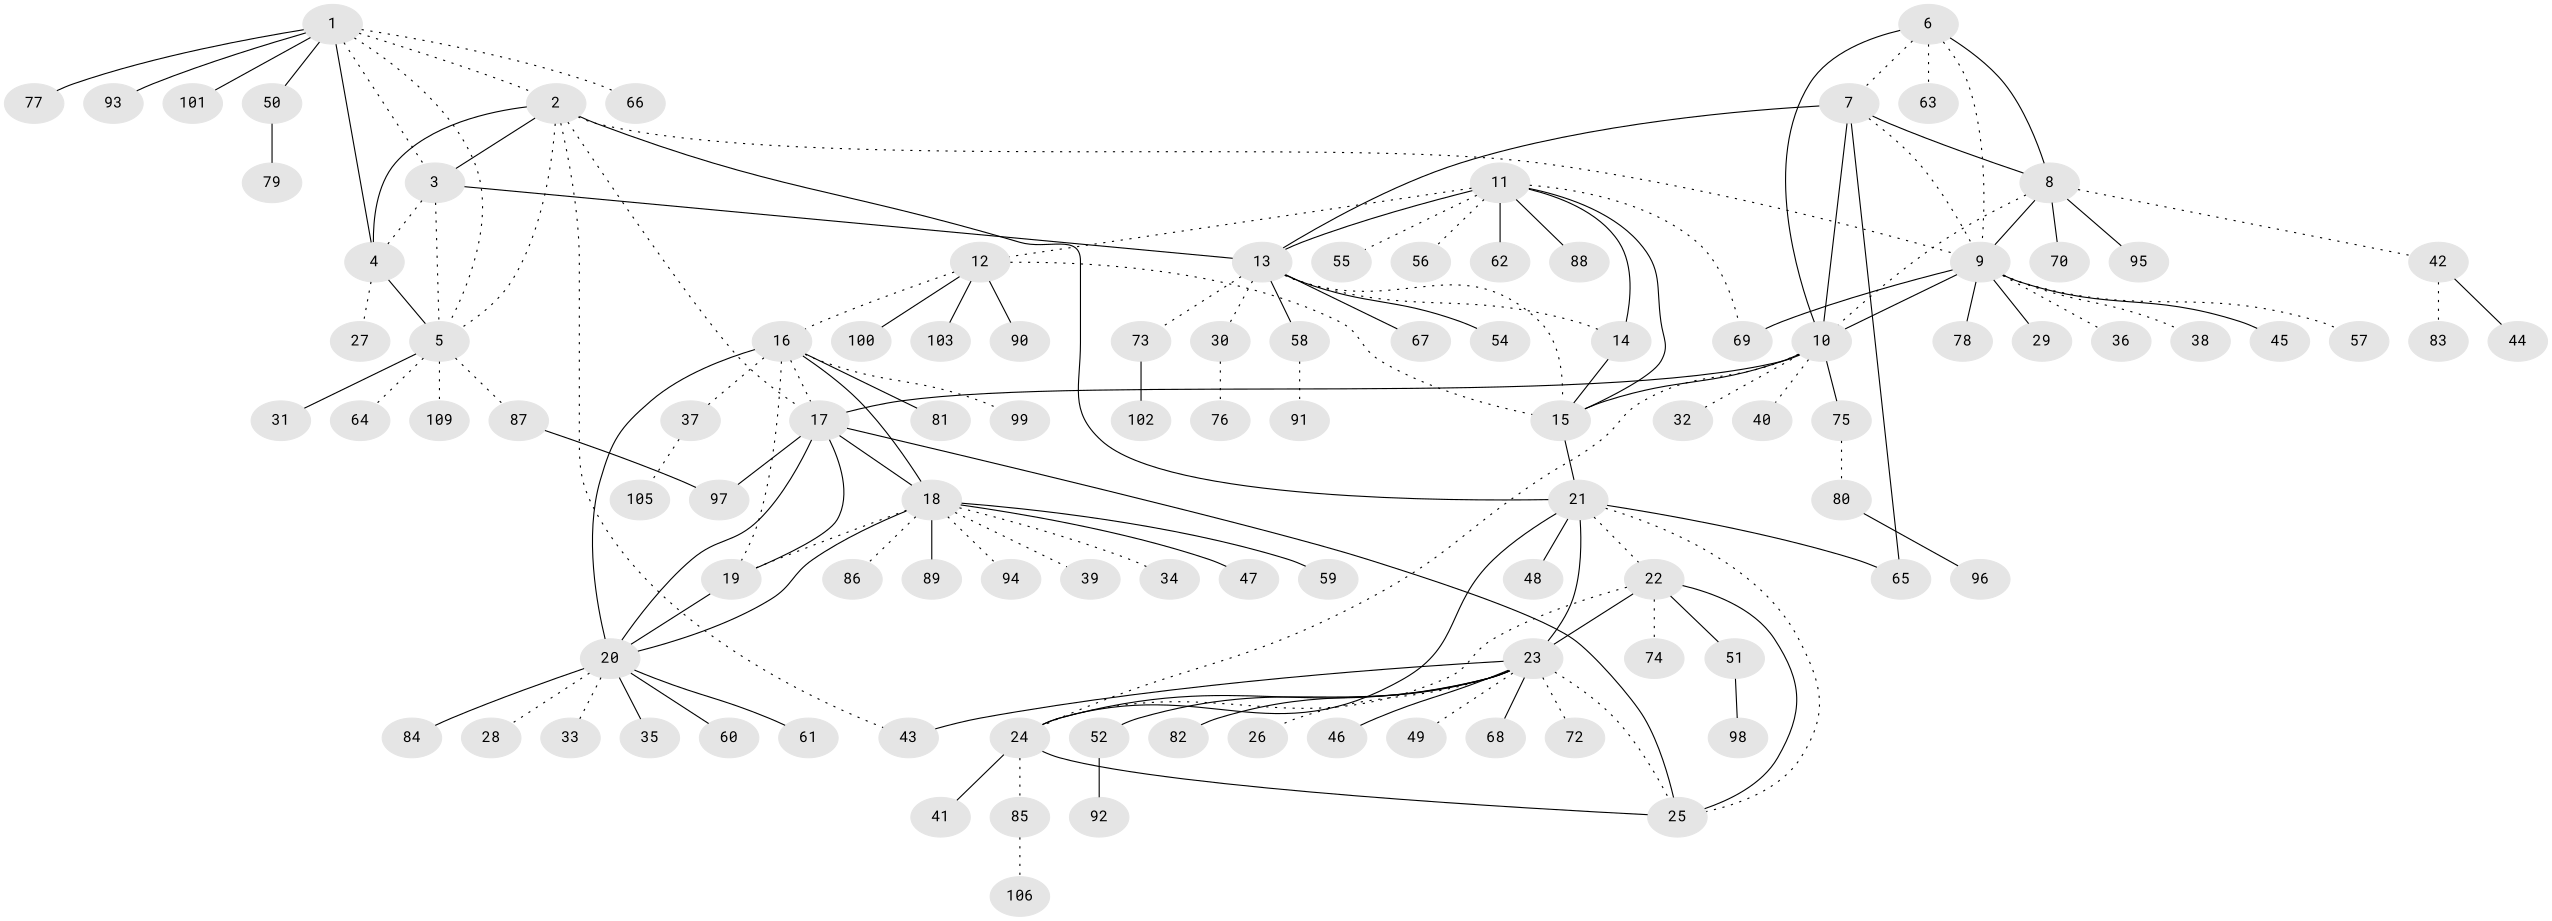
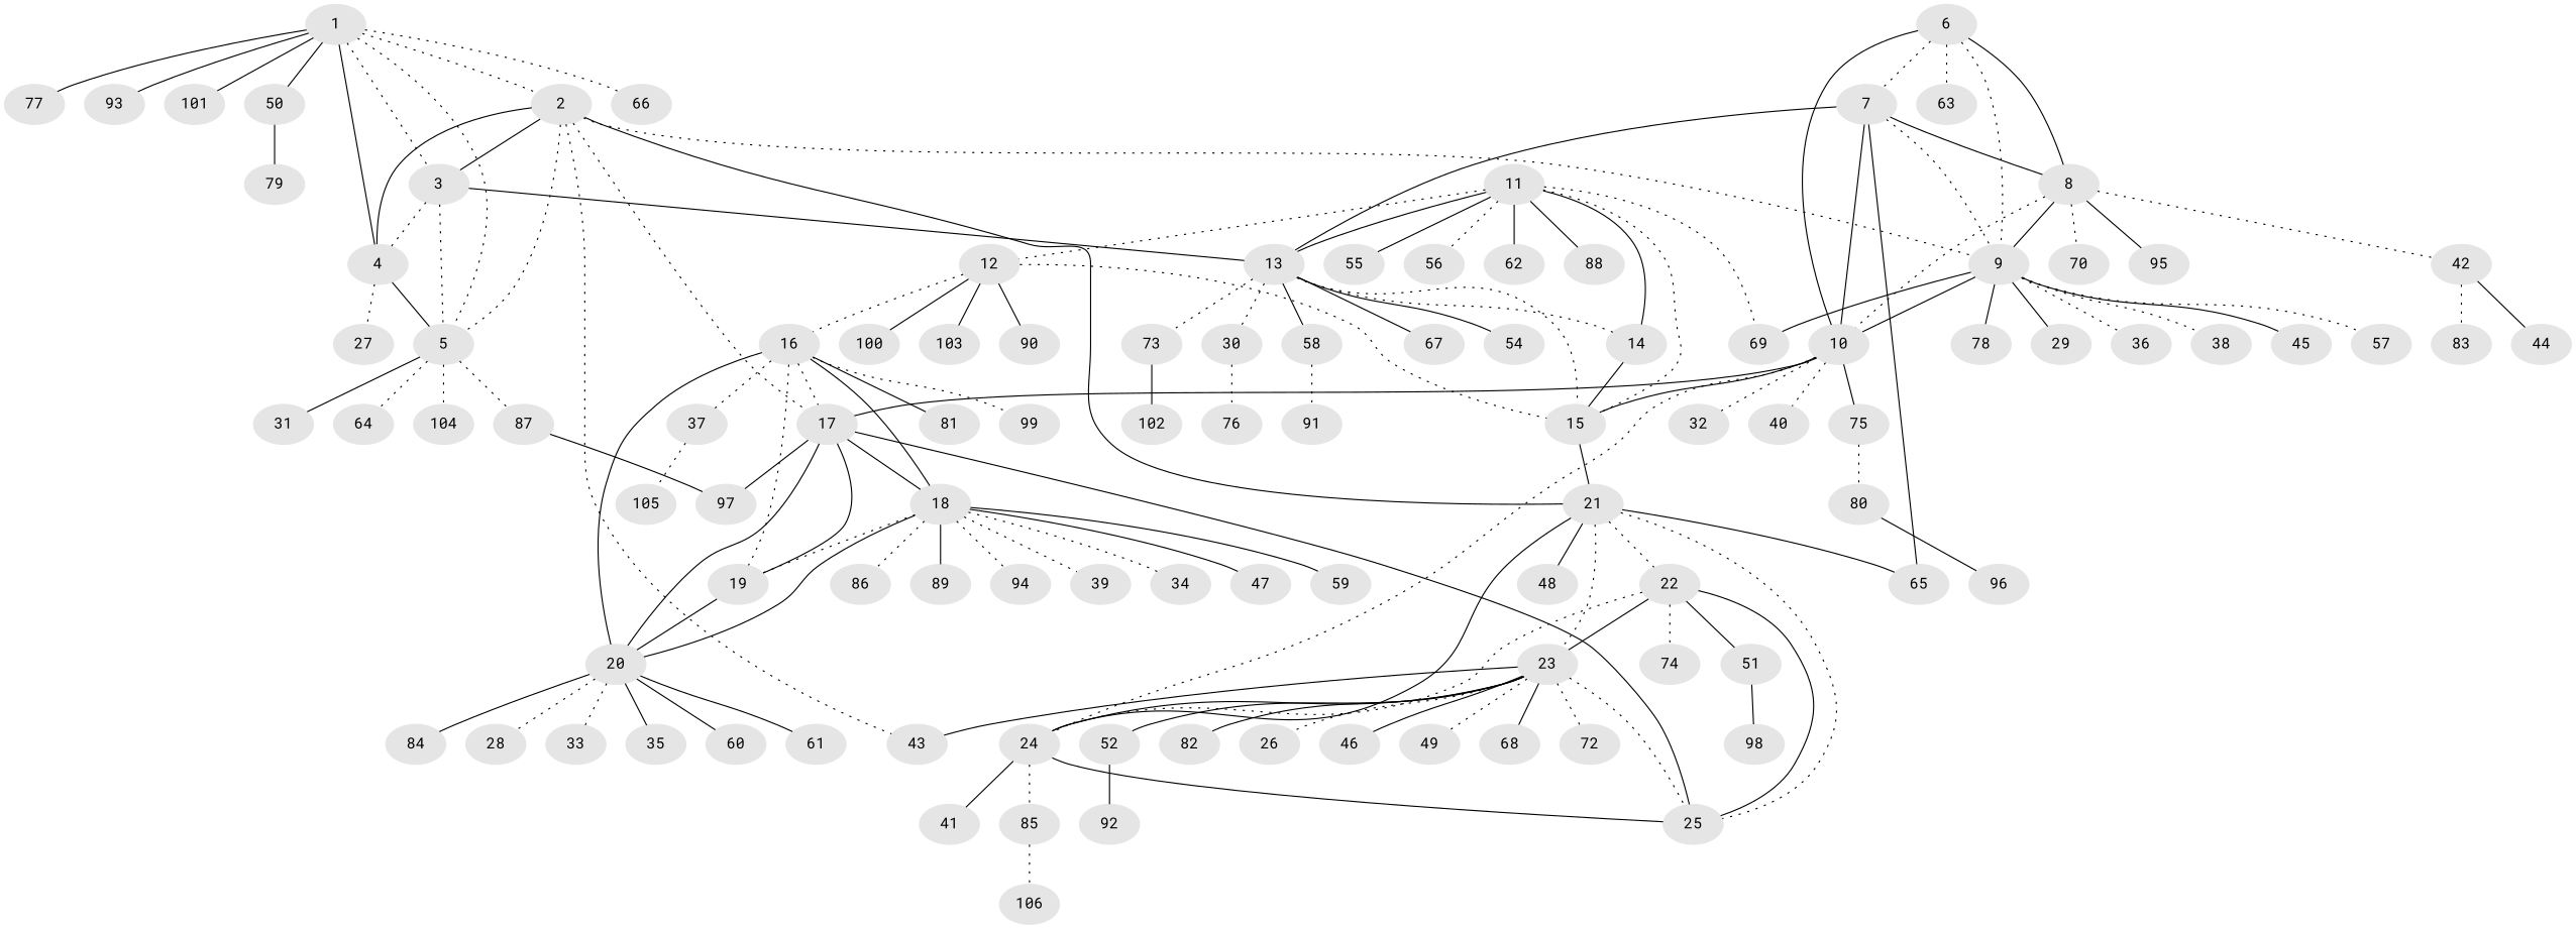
  graph {
    fontname="Roboto Mono"
    node [color=gray90 fontname="Roboto Mono" style=filled]
    edge [fontname="Roboto Mono" style=solid]
    1
    2
    3
    4
    5
    50
    66
    77
    93
    101
    9
    17
    21
    43
    13
    27
    31
    64
    87
-   104 [label=109]
+   104
    79
    10
    29
    36
    38
    45
    57
    69
    78
    18
    19
    20
    25
    97
    65
    24
    22
    23
    48
    14
    15
    30
    54
    58
    67
    73
    6
    7
    8
    63
    42
    70
    95
    32
    40
    75
    44
    83
    41
    85
    80
    11
    12
    55
    56
    62
    88
    16
    90
    100
    103
    37
    81
    99
    76
    91
    102
    34
    39
    47
    59
    86
    89
    94
    28
    33
    35
    60
    61
    84
    105
    51
    74
    26
    46
    49
    52
    68
    72
    82
    98
    92
    106
    96
    1 -- 2 [style=dotted]
    1 -- 3 [style=dotted]
    1 -- 4
    1 -- 5 [style=dotted]
    1 -- 50
    1 -- 66 [style=dotted]
    1 -- 77
    1 -- 93
    1 -- 101
    2 -- 3
    2 -- 4
    2 -- 5 [style=dotted]
    2 -- 9 [style=dotted]
    2 -- 17 [style=dotted]
    2 -- 21
    2 -- 43 [style=dotted]
    3 -- 4 [style=dotted]
    3 -- 5 [style=dotted]
    3 -- 13
    4 -- 5
    4 -- 27 [style=dotted]
    5 -- 31
    5 -- 64 [style=dotted]
    5 -- 87 [style=dotted]
    5 -- 104 [style=dotted]
    50 -- 79
    9 -- 10
    9 -- 29
    9 -- 36 [style=dotted]
    9 -- 38 [style=dotted]
    9 -- 45
    9 -- 57 [style=dotted]
    9 -- 69
    9 -- 78
    17 -- 18
    17 -- 19
    17 -- 20
    17 -- 25
    17 -- 97
    21 -- 25 [style=dotted]
    21 -- 65
    21 -- 24
    21 -- 22 [style=dotted]
-   21 -- 23
+   21 -- 23 [style=dotted]
    21 -- 48
    13 -- 14 [style=dotted]
    13 -- 15 [style=dotted]
    13 -- 30 [style=dotted]
    13 -- 54
    13 -- 58
    13 -- 67
    13 -- 73 [style=dotted]
    87 -- 97
    10 -- 17
    10 -- 24 [style=dotted]
    10 -- 15
    10 -- 32 [style=dotted]
    10 -- 40 [style=dotted]
    10 -- 75
    18 -- 19 [style=dotted]
    18 -- 20
    18 -- 34 [style=dotted]
    18 -- 39 [style=dotted]
    18 -- 47
    18 -- 59
    18 -- 86 [style=dotted]
    18 -- 89
    18 -- 94 [style=dotted]
    19 -- 20
    20 -- 28 [style=dotted]
    20 -- 33 [style=dotted]
    20 -- 35
    20 -- 60
    20 -- 61
    20 -- 84
    24 -- 25
    24 -- 41
    24 -- 85 [style=dotted]
    22 -- 25
    22 -- 24 [style=dotted]
    22 -- 23
    22 -- 51
    22 -- 74 [style=dotted]
    23 -- 43
    23 -- 25 [style=dotted]
    23 -- 24
    23 -- 26 [style=dotted]
    23 -- 46
    23 -- 49 [style=dotted]
    23 -- 52
    23 -- 68
    23 -- 72 [style=dotted]
    23 -- 82
    14 -- 15
    15 -- 21
    30 -- 76 [style=dotted]
    58 -- 91 [style=dotted]
    73 -- 102
    6 -- 9 [style=dotted]
    6 -- 10
    6 -- 7 [style=dotted]
    6 -- 8
    6 -- 63 [style=dotted]
    7 -- 9 [style=dotted]
    7 -- 13
    7 -- 10
    7 -- 65
    7 -- 8
    8 -- 9
    8 -- 10 [style=dotted]
    8 -- 42 [style=dotted]
-   8 -- 70
+   8 -- 70 [style=dotted]
    8 -- 95
    42 -- 44
    42 -- 83 [style=dotted]
    75 -- 80 [style=dotted]
    85 -- 106 [style=dotted]
    80 -- 96
    11 -- 13
    11 -- 69 [style=dotted]
    11 -- 14
-   11 -- 15
+   11 -- 15 [style=dotted]
    11 -- 12 [style=dotted]
-   11 -- 55 [style=dotted]
+   11 -- 55
    11 -- 56 [style=dotted]
    11 -- 62
    11 -- 88
    12 -- 15 [style=dotted]
    12 -- 16 [style=dotted]
    12 -- 90
    12 -- 100
    12 -- 103
    16 -- 17 [style=dotted]
    16 -- 18
    16 -- 19 [style=dotted]
    16 -- 20
    16 -- 37 [style=dotted]
    16 -- 81
    16 -- 99 [style=dotted]
    37 -- 105 [style=dotted]
    51 -- 98
    52 -- 92
  }
